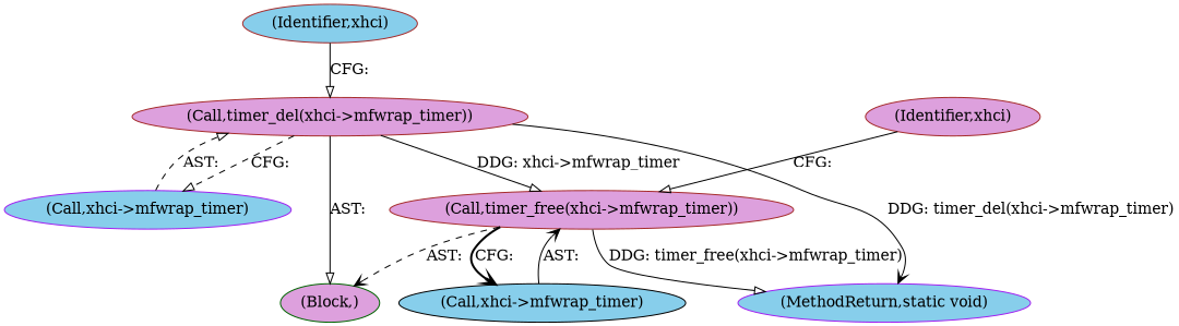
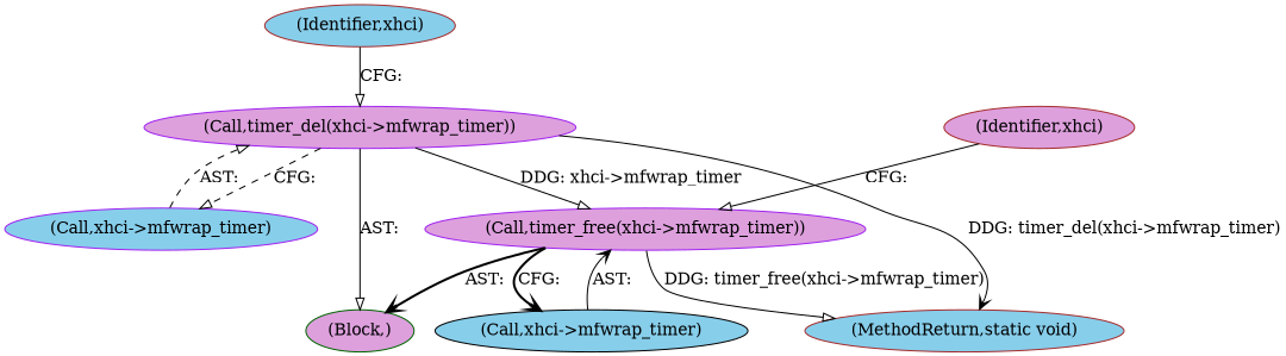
  digraph {
    node [color=purple fillcolor=plum style=filled]
    edge [arrowhead=onormal style=solid]
-   n1 [color=brown label="(Call,timer_del(xhci->mfwrap_timer))"]
-   n2 [color=brown label="(Call,timer_free(xhci->mfwrap_timer))"]
+   n1 [label="(Call,timer_del(xhci->mfwrap_timer))"]
+   n2 [label="(Call,timer_free(xhci->mfwrap_timer))"]
    n3 [color=darkgreen label="(Block,)"]
    n4 [fillcolor=skyblue label="(Call,xhci->mfwrap_timer)"]
-   n5 [fillcolor=skyblue label="(MethodReturn,static void)"]
+   n5 [color=brown fillcolor=skyblue label="(MethodReturn,static void)"]
    n6 [color=black fillcolor=skyblue label="(Call,xhci->mfwrap_timer)"]
    n7 [color=brown fillcolor=skyblue label="(Identifier,xhci)"]
    n8 [color=brown label="(Identifier,xhci)"]
    n1 -> n2 [label="DDG: xhci->mfwrap_timer"]
    n1 -> n3 [label="AST: "]
    n1 -> n4 [label="CFG: " style=dashed]
    n1 -> n5 [arrowhead=vee label="DDG: timer_del(xhci->mfwrap_timer)"]
-   n2 -> n3 [arrowhead=vee label="AST: " style=dashed]
+   n2 -> n3 [arrowhead=vee label="AST: " style=bold]
    n2 -> n5 [label="DDG: timer_free(xhci->mfwrap_timer)"]
    n2 -> n6 [arrowhead=vee label="CFG: " style=bold]
    n4 -> n1 [label="AST: " style=dashed]
    n6 -> n2 [arrowhead=vee label="AST: "]
    n7 -> n1 [label="CFG: "]
    n8 -> n2 [label="CFG: "]
  }
